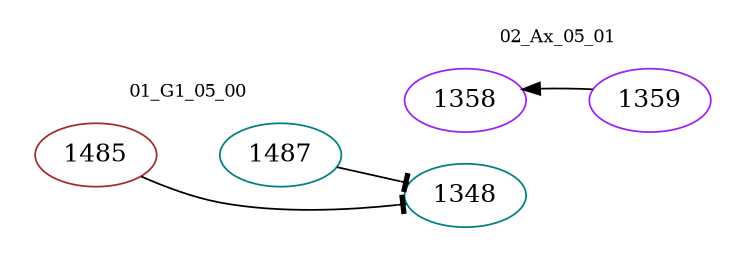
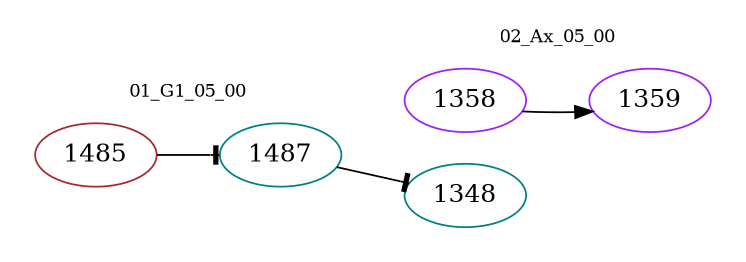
  digraph {
    rankdir=LR
    node [color=purple]
    edge [arrowhead=tee color=black]
    n1 [label=1358]
    n2 [color=teal label=1348]
    n3 [label=1359]
    n4 [color=brown label=1485]
    n5 [color=teal label=1487]
    subgraph cluster_1 {
      color=white
      fontsize=10
-     label="02_Ax_05_01"
+     label="02_Ax_05_00"
      n1
      n2
      n3
    }
    subgraph cluster_2 {
      color=white
      fontsize=10
      label="01_G1_05_00"
      n4
      n5
    }
-   n3 -> n1 [arrowhead=normal]
-   n4 -> n2
+   n1 -> n3 [arrowhead=normal]
+   n4 -> n5
    n5 -> n2
  }
